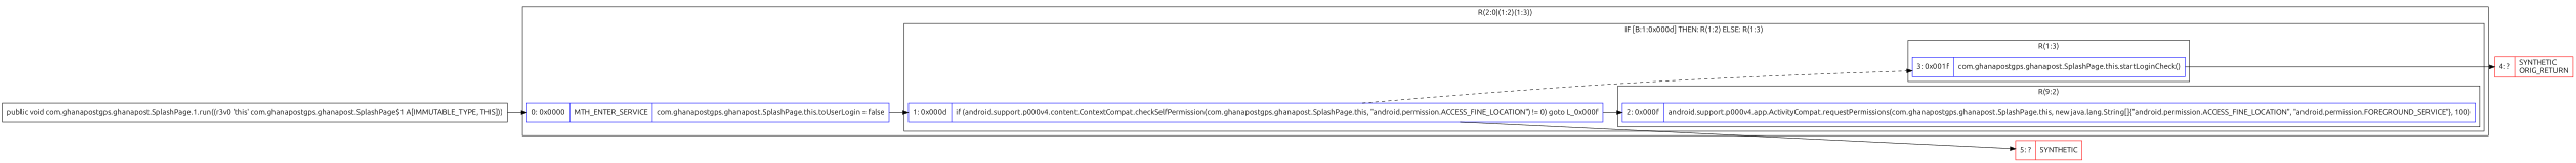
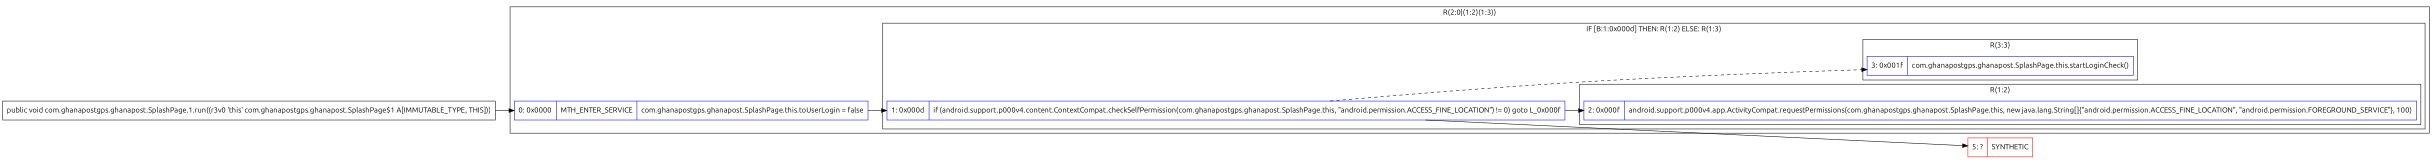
  digraph {
    fontname=Ubuntu
    rankdir=LR
    node [color=blue fontname=Ubuntu shape=record]
    edge [fontname=Ubuntu]
    n1 [label="{2\:\ 0x000f|android.support.p000v4.app.ActivityCompat.requestPermissions(com.ghanapostgps.ghanapost.SplashPage.this, new java.lang.String[]\{\"android.permission.ACCESS_FINE_LOCATION\", \"android.permission.FOREGROUND_SERVICE\"\}, 100)\l}"]
    n2 [label="{3\:\ 0x001f|com.ghanapostgps.ghanapost.SplashPage.this.startLoginCheck()\l}"]
    n3 [label="{1\:\ 0x000d|if (android.support.p000v4.content.ContextCompat.checkSelfPermission(com.ghanapostgps.ghanapost.SplashPage.this, \"android.permission.ACCESS_FINE_LOCATION\") != 0) goto L_0x000f\l}"]
    n4 [label="{0\:\ 0x0000|MTH_ENTER_SERVICE\l|com.ghanapostgps.ghanapost.SplashPage.this.toUserLogin = false\l}"]
-   n5 [color=red label="{4\:\ ?|SYNTHETIC\lORIG_RETURN\l}"]
    n6 [color=red label="{5\:\ ?|SYNTHETIC\l}"]
    n7 [label="{public void com.ghanapostgps.ghanapost.SplashPage.1.run((r3v0 'this' com.ghanapostgps.ghanapost.SplashPage$1 A[IMMUTABLE_TYPE, THIS])) }" color=""]
    subgraph cluster_1 {
      label="R(2:0|(1:2)(1:3))"
      n4
      subgraph cluster_2 {
        label="IF [B:1:0x000d] THEN: R(1:2) ELSE: R(1:3)"
        n3
        subgraph cluster_3 {
-         label="R(9:2)"
+         label="R(1:2)"
          n1
        }
        subgraph cluster_4 {
-         label="R(1:3)"
+         label="R(3:3)"
          n2
        }
      }
    }
-   n2 -> n5
    n3 -> n1
    n3 -> n2 [style=dashed]
    n3 -> n6
    n4 -> n3
    n7 -> n4
  }
